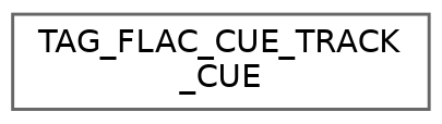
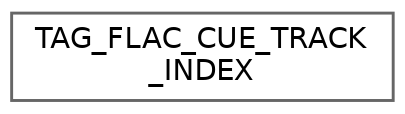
  digraph {
    rankdir=LR
-   n1 [color=gray40 fillcolor=white fontname=Helvetica fontsize=10 height=0.2 label="TAG_FLAC_CUE_TRACK\l_CUE" shape=record style=filled width=0.4]
+   n1 [color=gray40 fillcolor=white fontname=Helvetica fontsize=10 height=0.2 label="TAG_FLAC_CUE_TRACK\l_INDEX" shape=record style=filled width=0.4]
  }
